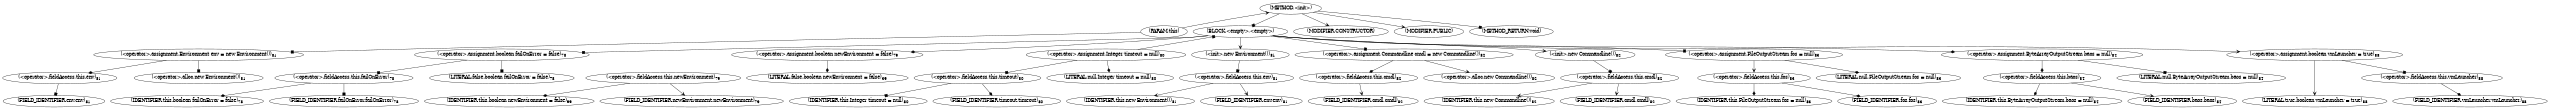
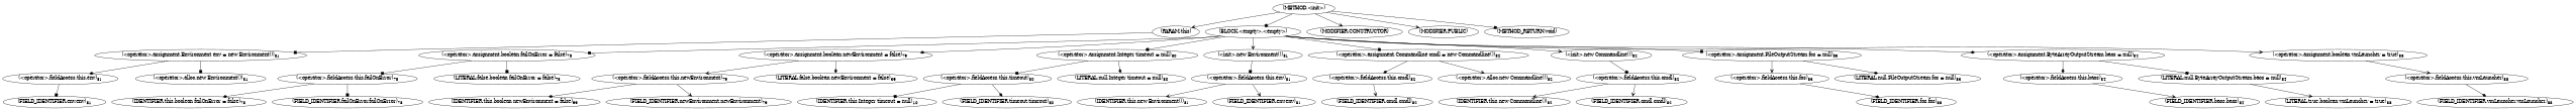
  digraph {
    edge [arrowhead=vee]
    n1 [label=<(METHOD,&lt;init&gt;)>]
    n2 [label=<(PARAM,this)>]
    n3 [label=<(BLOCK,&lt;empty&gt;,&lt;empty&gt;)>]
    n4 [label=<(MODIFIER,CONSTRUCTOR)>]
    n5 [label=<(MODIFIER,PUBLIC)>]
    n6 [label=<(METHOD_RETURN,void)>]
    n7 [label=<(&lt;operator&gt;.assignment,Environment env = new Environment())<SUB>81</SUB>>]
    n8 [label=<(&lt;operator&gt;.assignment,boolean failOnError = false)<SUB>78</SUB>>]
    n9 [label=<(&lt;operator&gt;.assignment,boolean newEnvironment = false)<SUB>79</SUB>>]
    n10 [label=<(&lt;operator&gt;.assignment,Integer timeout = null)<SUB>80</SUB>>]
    n11 [label=<(&lt;init&gt;,new Environment())<SUB>81</SUB>>]
    n12 [label=<(&lt;operator&gt;.assignment,Commandline cmdl = new Commandline())<SUB>82</SUB>>]
    n13 [label=<(&lt;init&gt;,new Commandline())<SUB>82</SUB>>]
    n14 [label=<(&lt;operator&gt;.assignment,FileOutputStream fos = null)<SUB>83</SUB>>]
    n15 [label=<(&lt;operator&gt;.assignment,ByteArrayOutputStream baos = null)<SUB>84</SUB>>]
    n16 [label=<(&lt;operator&gt;.assignment,boolean vmLauncher = true)<SUB>88</SUB>>]
    n17 [label=<(&lt;operator&gt;.fieldAccess,this.failOnError)<SUB>78</SUB>>]
    n18 [label=<(LITERAL,false,boolean failOnError = false)<SUB>78</SUB>>]
    n19 [label=<(&lt;operator&gt;.fieldAccess,this.newEnvironment)<SUB>79</SUB>>]
    n20 [label=<(LITERAL,false,boolean newEnvironment = false)<SUB>39</SUB>>]
    n21 [label=<(&lt;operator&gt;.fieldAccess,this.timeout)<SUB>80</SUB>>]
    n22 [label=<(LITERAL,null,Integer timeout = null)<SUB>80</SUB>>]
    n23 [label=<(&lt;operator&gt;.fieldAccess,this.env)<SUB>81</SUB>>]
    n24 [label=<(&lt;operator&gt;.alloc,new Environment())<SUB>81</SUB>>]
    n25 [label=<(&lt;operator&gt;.fieldAccess,this.env)<SUB>81</SUB>>]
    n26 [label=<(&lt;operator&gt;.fieldAccess,this.cmdl)<SUB>82</SUB>>]
    n27 [label=<(&lt;operator&gt;.alloc,new Commandline())<SUB>82</SUB>>]
    n28 [label=<(&lt;operator&gt;.fieldAccess,this.cmdl)<SUB>82</SUB>>]
    n29 [label=<(&lt;operator&gt;.fieldAccess,this.fos)<SUB>83</SUB>>]
    n30 [label=<(LITERAL,null,FileOutputStream fos = null)<SUB>83</SUB>>]
    n31 [label=<(&lt;operator&gt;.fieldAccess,this.baos)<SUB>84</SUB>>]
    n32 [label=<(LITERAL,null,ByteArrayOutputStream baos = null)<SUB>84</SUB>>]
    n33 [label=<(&lt;operator&gt;.fieldAccess,this.vmLauncher)<SUB>88</SUB>>]
    n34 [label=<(LITERAL,true,boolean vmLauncher = true)<SUB>88</SUB>>]
    n35 [label=<(IDENTIFIER,this,boolean failOnError = false)<SUB>78</SUB>>]
    n36 [label=<(FIELD_IDENTIFIER,failOnError,failOnError)<SUB>78</SUB>>]
    n37 [label=<(IDENTIFIER,this,boolean newEnvironment = false)<SUB>99</SUB>>]
    n38 [label=<(FIELD_IDENTIFIER,newEnvironment,newEnvironment)<SUB>79</SUB>>]
-   n39 [label=<(IDENTIFIER,this,Integer timeout = null)<SUB>80</SUB>>]
+   n39 [label=<(IDENTIFIER,this,Integer timeout = null)<SUB>10</SUB>>]
    n40 [label=<(FIELD_IDENTIFIER,timeout,timeout)<SUB>80</SUB>>]
    n41 [label=<(FIELD_IDENTIFIER,env,env)<SUB>81</SUB>>]
    n42 [label=<(IDENTIFIER,this,new Environment())<SUB>81</SUB>>]
    n43 [label=<(FIELD_IDENTIFIER,env,env)<SUB>81</SUB>>]
    n44 [label=<(FIELD_IDENTIFIER,cmdl,cmdl)<SUB>82</SUB>>]
    n45 [label=<(IDENTIFIER,this,new Commandline())<SUB>82</SUB>>]
    n46 [label=<(FIELD_IDENTIFIER,cmdl,cmdl)<SUB>82</SUB>>]
-   n47 [label=<(IDENTIFIER,this,FileOutputStream fos = null)<SUB>83</SUB>>]
    n48 [label=<(FIELD_IDENTIFIER,fos,fos)<SUB>83</SUB>>]
-   n49 [label=<(IDENTIFIER,this,ByteArrayOutputStream baos = null)<SUB>84</SUB>>]
    n50 [label=<(FIELD_IDENTIFIER,baos,baos)<SUB>84</SUB>>]
    n51 [label=<(FIELD_IDENTIFIER,vmLauncher,vmLauncher)<SUB>88</SUB>>]
-   n2 -> n1
+   n1 -> n2
    n1 -> n3 [arrowhead=box]
    n1 -> n4
    n1 -> n5
    n1 -> n6 [arrowhead=box]
    n2 -> n7 [arrowhead=box]
    n3 -> n8 [arrowhead=box]
    n3 -> n9 [arrowhead=diamond]
-   n10 -> n3 [arrowhead=box]
+   n3 -> n10 [arrowhead=box]
    n3 -> n11
    n3 -> n12 [arrowhead=box]
    n3 -> n13
    n3 -> n14 [arrowhead=box]
    n3 -> n15 [arrowhead=diamond]
    n3 -> n16
    n7 -> n23 [arrowhead=diamond]
    n7 -> n24 [arrowhead=box]
    n8 -> n17 [arrowhead=box]
    n8 -> n18 [arrowhead=box]
+   n9 -> n19
    n9 -> n20 [arrowhead=diamond]
    n10 -> n21 [arrowhead=box]
    n10 -> n22 [arrowhead=diamond]
    n11 -> n25 [arrowhead=box]
    n12 -> n26 [arrowhead=diamond]
    n12 -> n27
    n13 -> n28 [arrowhead=box]
    n14 -> n29
    n14 -> n30 [arrowhead=diamond]
    n15 -> n31 [arrowhead=diamond]
    n15 -> n32 [arrowhead=box]
-   n16 -> n33 [arrowhead=box]
-   n16 -> n34
+   n16 -> n33
+   n32 -> n34
    n17 -> n35 [arrowhead=diamond]
    n17 -> n36 [arrowhead=box]
    n19 -> n37 [arrowhead=diamond]
    n19 -> n38
    n21 -> n39 [arrowhead=box]
    n21 -> n40 [arrowhead=diamond]
    n23 -> n41 [arrowhead=box]
    n25 -> n42
    n25 -> n43
    n26 -> n44
    n28 -> n45
    n28 -> n46
-   n29 -> n47 [arrowhead=diamond]
    n29 -> n48 [arrowhead=diamond]
-   n31 -> n49 [arrowhead=diamond]
    n31 -> n50
    n33 -> n51 [arrowhead=diamond]
  }
